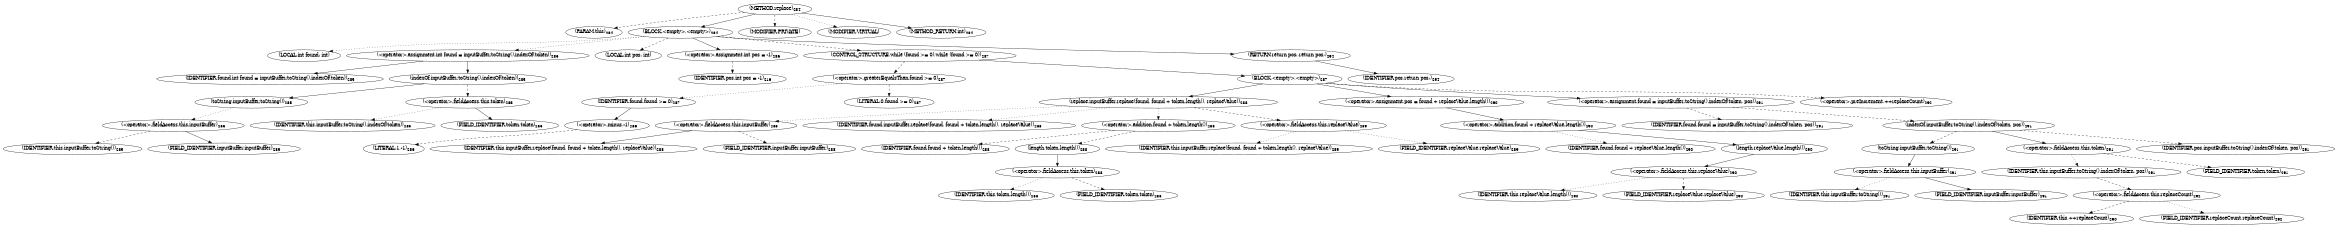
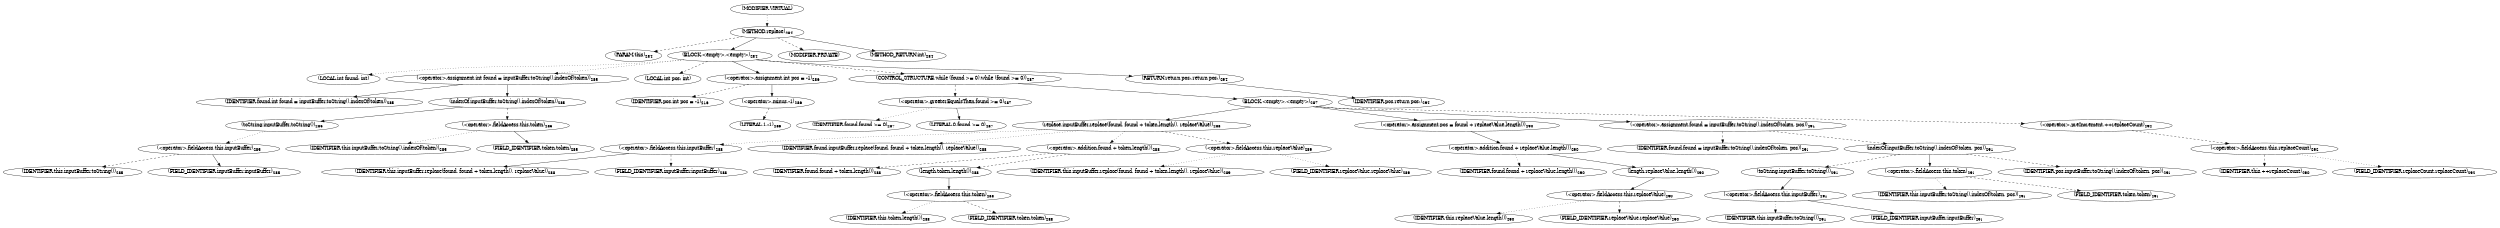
  digraph {
    edge [style=solid]
    n1 [label=<(METHOD,replace)<SUB>284</SUB>>]
    n2 [label=<(PARAM,this)<SUB>284</SUB>>]
    n3 [label=<(BLOCK,&lt;empty&gt;,&lt;empty&gt;)<SUB>284</SUB>>]
    n4 [label=<(MODIFIER,PRIVATE)>]
    n5 [label=<(MODIFIER,VIRTUAL)>]
    n6 [label=<(METHOD_RETURN,int)<SUB>284</SUB>>]
    n7 [label=<(LOCAL,int found: int)>]
    n8 [label=<(&lt;operator&gt;.assignment,int found = inputBuffer.toString().indexOf(token))<SUB>285</SUB>>]
    n9 [label=<(LOCAL,int pos: int)>]
    n10 [label=<(&lt;operator&gt;.assignment,int pos = -1)<SUB>286</SUB>>]
    n11 [label=<(CONTROL_STRUCTURE,while (found &gt;= 0),while (found &gt;= 0))<SUB>287</SUB>>]
    n12 [label=<(RETURN,return pos;,return pos;)<SUB>294</SUB>>]
    n13 [label=<(IDENTIFIER,found,int found = inputBuffer.toString().indexOf(token))<SUB>285</SUB>>]
    n14 [label=<(indexOf,inputBuffer.toString().indexOf(token))<SUB>285</SUB>>]
    n15 [label=<(IDENTIFIER,pos,int pos = -1)<SUB>216</SUB>>]
    n16 [label=<(&lt;operator&gt;.minus,-1)<SUB>286</SUB>>]
    n17 [label=<(&lt;operator&gt;.greaterEqualsThan,found &gt;= 0)<SUB>287</SUB>>]
    n18 [label=<(BLOCK,&lt;empty&gt;,&lt;empty&gt;)<SUB>287</SUB>>]
    n19 [label=<(IDENTIFIER,pos,return pos;)<SUB>294</SUB>>]
    n20 [label=<(toString,inputBuffer.toString())<SUB>285</SUB>>]
    n21 [label=<(&lt;operator&gt;.fieldAccess,this.token)<SUB>285</SUB>>]
    n22 [label=<(&lt;operator&gt;.fieldAccess,this.inputBuffer)<SUB>285</SUB>>]
    n23 [label=<(IDENTIFIER,this,inputBuffer.toString().indexOf(token))<SUB>285</SUB>>]
    n24 [label=<(FIELD_IDENTIFIER,token,token)<SUB>285</SUB>>]
    n25 [label=<(IDENTIFIER,this,inputBuffer.toString())<SUB>285</SUB>>]
    n26 [label=<(FIELD_IDENTIFIER,inputBuffer,inputBuffer)<SUB>285</SUB>>]
    n27 [label=<(LITERAL,1,-1)<SUB>286</SUB>>]
    n28 [label=<(IDENTIFIER,found,found &gt;= 0)<SUB>287</SUB>>]
    n29 [label=<(LITERAL,0,found &gt;= 0)<SUB>287</SUB>>]
    n30 [label=<(replace,inputBuffer.replace(found, found + token.length(), replaceValue))<SUB>288</SUB>>]
    n31 [label=<(&lt;operator&gt;.assignment,pos = found + replaceValue.length())<SUB>290</SUB>>]
    n32 [label=<(&lt;operator&gt;.assignment,found = inputBuffer.toString().indexOf(token, pos))<SUB>291</SUB>>]
    n33 [label=<(&lt;operator&gt;.preIncrement,++replaceCount)<SUB>292</SUB>>]
    n34 [label=<(&lt;operator&gt;.fieldAccess,this.inputBuffer)<SUB>288</SUB>>]
    n35 [label=<(IDENTIFIER,found,inputBuffer.replace(found, found + token.length(), replaceValue))<SUB>288</SUB>>]
    n36 [label=<(&lt;operator&gt;.addition,found + token.length())<SUB>288</SUB>>]
    n37 [label=<(&lt;operator&gt;.fieldAccess,this.replaceValue)<SUB>289</SUB>>]
    n38 [label=<(&lt;operator&gt;.addition,found + replaceValue.length())<SUB>290</SUB>>]
    n39 [label=<(IDENTIFIER,found,found = inputBuffer.toString().indexOf(token, pos))<SUB>291</SUB>>]
    n40 [label=<(indexOf,inputBuffer.toString().indexOf(token, pos))<SUB>291</SUB>>]
    n41 [label=<(&lt;operator&gt;.fieldAccess,this.replaceCount)<SUB>292</SUB>>]
    n42 [label=<(IDENTIFIER,this,inputBuffer.replace(found, found + token.length(), replaceValue))<SUB>288</SUB>>]
    n43 [label=<(FIELD_IDENTIFIER,inputBuffer,inputBuffer)<SUB>288</SUB>>]
    n44 [label=<(IDENTIFIER,found,found + token.length())<SUB>288</SUB>>]
    n45 [label=<(length,token.length())<SUB>288</SUB>>]
    n46 [label=<(IDENTIFIER,this,inputBuffer.replace(found, found + token.length(), replaceValue))<SUB>289</SUB>>]
    n47 [label=<(FIELD_IDENTIFIER,replaceValue,replaceValue)<SUB>289</SUB>>]
    n48 [label=<(&lt;operator&gt;.fieldAccess,this.token)<SUB>288</SUB>>]
    n49 [label=<(IDENTIFIER,this,token.length())<SUB>288</SUB>>]
    n50 [label=<(FIELD_IDENTIFIER,token,token)<SUB>288</SUB>>]
    n51 [label=<(IDENTIFIER,found,found + replaceValue.length())<SUB>290</SUB>>]
    n52 [label=<(length,replaceValue.length())<SUB>290</SUB>>]
    n53 [label=<(&lt;operator&gt;.fieldAccess,this.replaceValue)<SUB>290</SUB>>]
    n54 [label=<(IDENTIFIER,this,replaceValue.length())<SUB>290</SUB>>]
    n55 [label=<(FIELD_IDENTIFIER,replaceValue,replaceValue)<SUB>290</SUB>>]
    n56 [label=<(toString,inputBuffer.toString())<SUB>291</SUB>>]
    n57 [label=<(&lt;operator&gt;.fieldAccess,this.token)<SUB>291</SUB>>]
    n58 [label=<(IDENTIFIER,pos,inputBuffer.toString().indexOf(token, pos))<SUB>291</SUB>>]
    n59 [label=<(&lt;operator&gt;.fieldAccess,this.inputBuffer)<SUB>291</SUB>>]
    n60 [label=<(IDENTIFIER,this,inputBuffer.toString().indexOf(token, pos))<SUB>291</SUB>>]
    n61 [label=<(FIELD_IDENTIFIER,token,token)<SUB>291</SUB>>]
    n62 [label=<(IDENTIFIER,this,inputBuffer.toString())<SUB>291</SUB>>]
    n63 [label=<(FIELD_IDENTIFIER,inputBuffer,inputBuffer)<SUB>291</SUB>>]
    n64 [label=<(IDENTIFIER,this,++replaceCount)<SUB>290</SUB>>]
    n65 [label=<(FIELD_IDENTIFIER,replaceCount,replaceCount)<SUB>292</SUB>>]
    n1 -> n2 [style=dashed]
    n1 -> n3
    n1 -> n4 [style=dashed]
-   n1 -> n5 [style=dotted]
+   n5 -> n1 [style=dotted]
    n1 -> n6
    n3 -> n7 [style=dotted]
    n3 -> n8 [style=dotted]
    n3 -> n9 [style=dashed]
    n3 -> n10
    n3 -> n11 [style=dashed]
    n3 -> n12
    n8 -> n13
    n8 -> n14
    n10 -> n15 [style=dashed]
-   n28 -> n16
+   n10 -> n16
    n11 -> n17 [style=dashed]
    n11 -> n18
    n12 -> n19
    n14 -> n20
    n14 -> n21 [style=dashed]
    n16 -> n27 [style=dashed]
    n17 -> n28 [style=dotted]
-   n17 -> n29 [style=dashed]
+   n17 -> n29
    n18 -> n30
    n18 -> n31
    n18 -> n32
    n18 -> n33 [style=dashed]
    n20 -> n22 [style=dotted]
    n21 -> n23 [style=dotted]
    n21 -> n24
    n22 -> n25 [style=dashed]
    n22 -> n26
    n30 -> n34 [style=dotted]
    n30 -> n35 [style=dotted]
    n30 -> n36 [style=dotted]
    n30 -> n37 [style=dashed]
    n31 -> n38
    n32 -> n39 [style=dashed]
    n32 -> n40 [style=dashed]
-   n60 -> n41 [style=dashed]
+   n33 -> n41 [style=dashed]
    n34 -> n42
    n34 -> n43 [style=dashed]
    n36 -> n44 [style=dashed]
    n36 -> n45 [style=dashed]
    n37 -> n46 [style=dotted]
    n37 -> n47 [style=dotted]
    n38 -> n51 [style=dotted]
    n38 -> n52
    n40 -> n56 [style=dashed]
    n40 -> n57
    n40 -> n58 [style=dashed]
    n41 -> n64 [style=dashed]
    n41 -> n65 [style=dotted]
    n45 -> n48
    n48 -> n49 [style=dotted]
    n48 -> n50 [style=dashed]
    n52 -> n53
    n53 -> n54 [style=dotted]
    n53 -> n55 [style=dashed]
    n56 -> n59
    n57 -> n60 [style=dotted]
    n57 -> n61 [style=dashed]
    n59 -> n62 [style=dotted]
    n59 -> n63
  }
